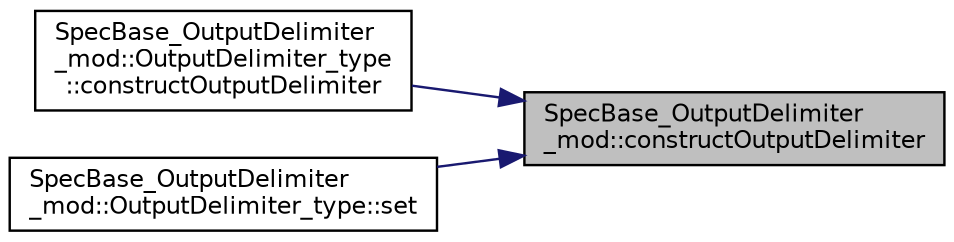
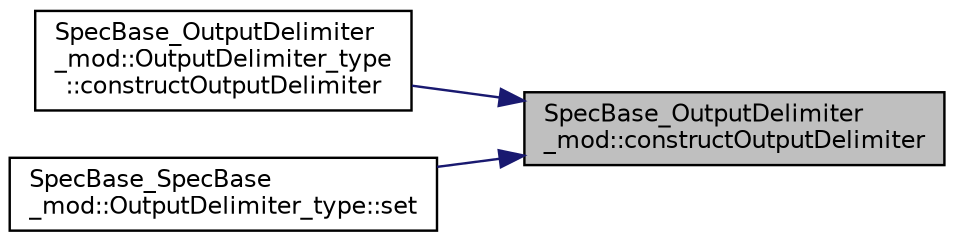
  digraph {
    rankdir=RL
    node [color=black fillcolor=white fontname=Helvetica fontsize=10 shape=record style=filled]
    edge [color=midnightblue dir=back fontname=Helvetica fontsize=10 labelfontname=Helvetica labelfontsize=10 style=solid]
    n1 [fillcolor=grey75 fontcolor=black height=0.2 label="SpecBase_OutputDelimiter\l_mod::constructOutputDelimiter" width=0.4]
    n2 [height=0.2 label="SpecBase_OutputDelimiter\l_mod::OutputDelimiter_type\l::constructOutputDelimiter" width=0.4]
-   n3 [height=0.2 label="SpecBase_OutputDelimiter\l_mod::OutputDelimiter_type::set" width=0.4]
+   n3 [height=0.2 label="SpecBase_SpecBase\l_mod::OutputDelimiter_type::set" width=0.4]
    n1 -> n2
    n1 -> n3
  }
